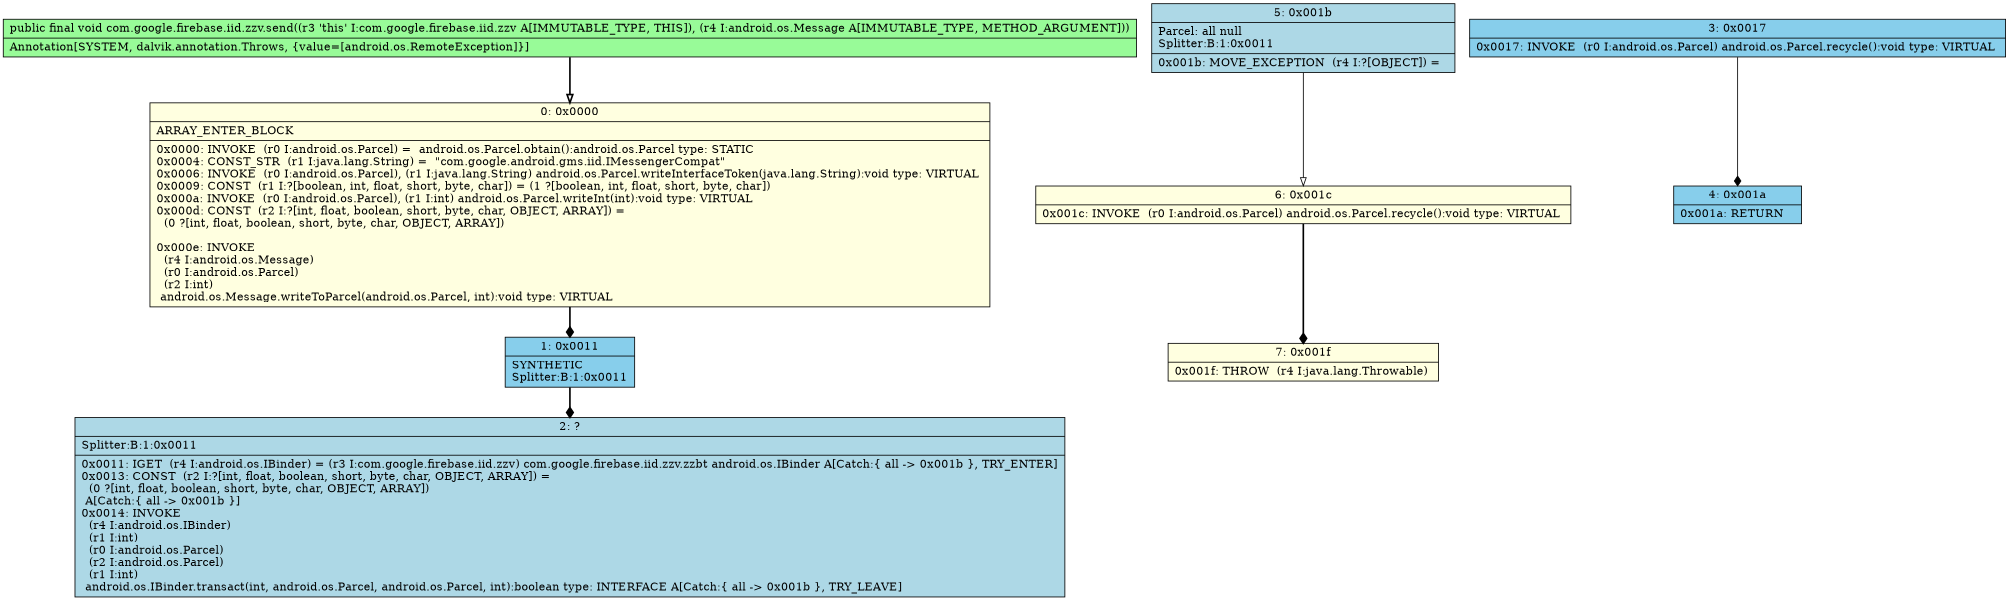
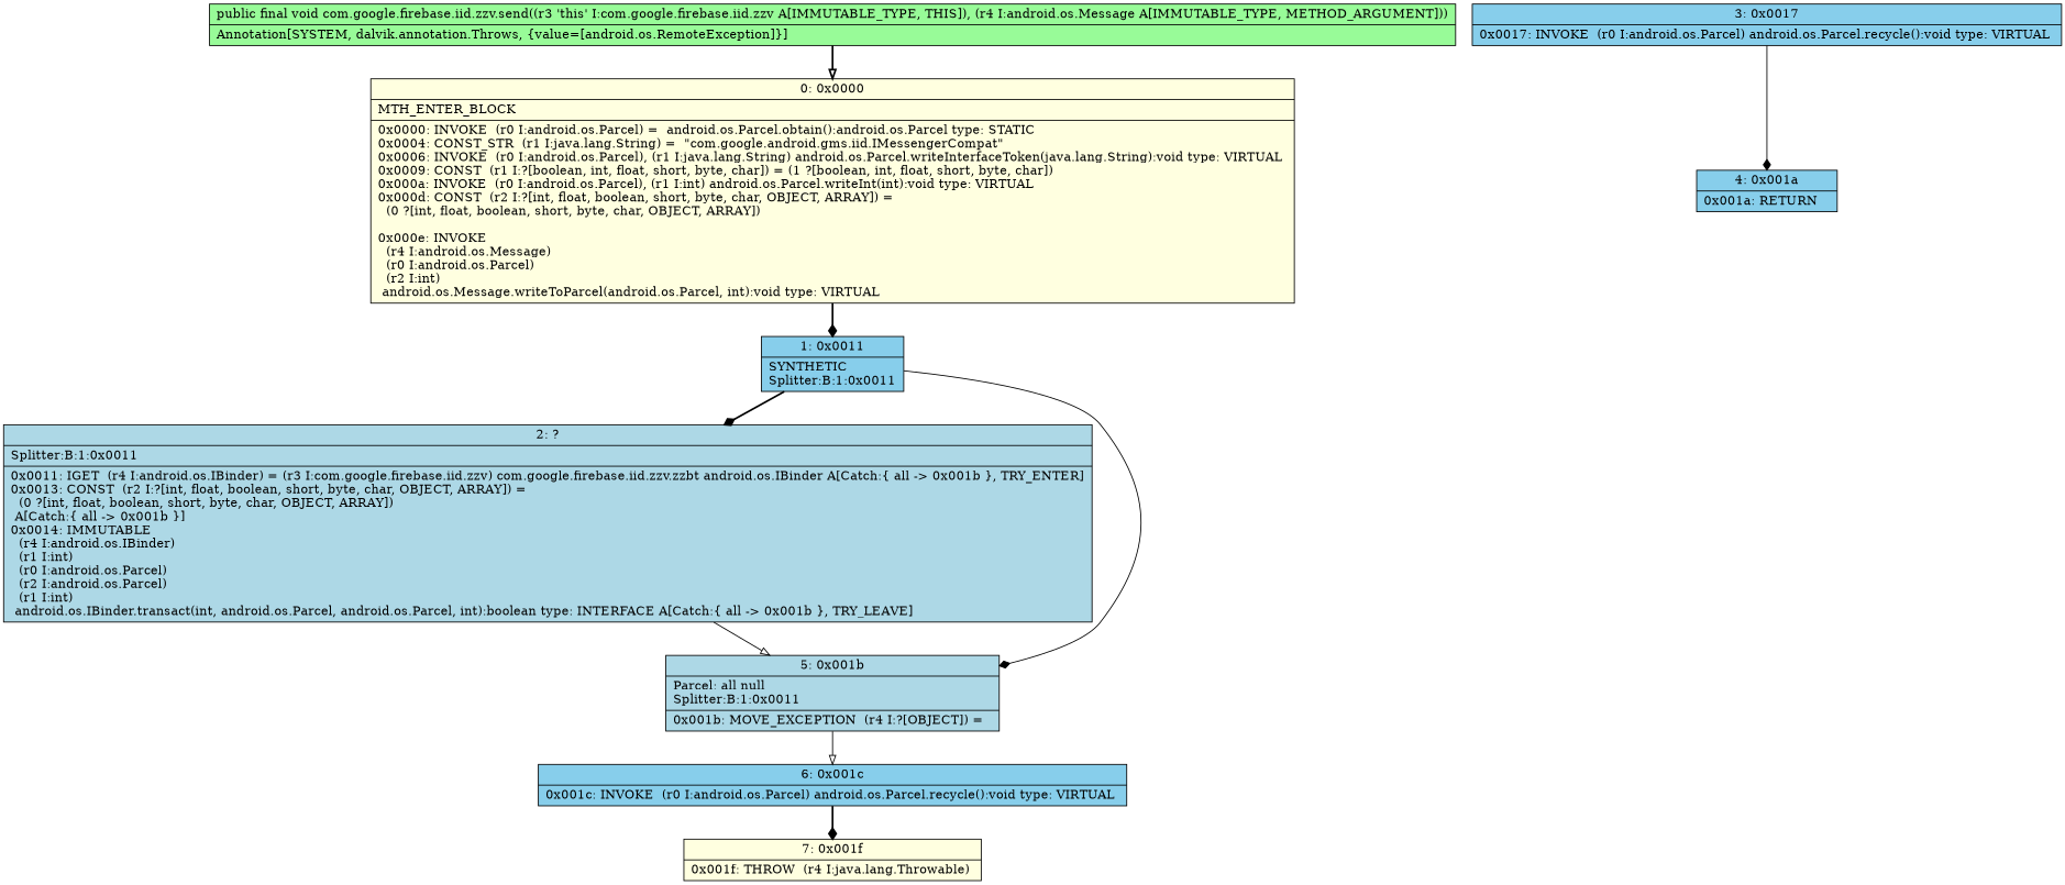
  digraph {
    node [fillcolor=skyblue shape=record style=filled]
    edge [arrowhead=diamond style=bold]
-   n1 [fillcolor=lightyellow label="{0\:\ 0x0000|ARRAY_ENTER_BLOCK\l|0x0000: INVOKE  (r0 I:android.os.Parcel) =  android.os.Parcel.obtain():android.os.Parcel type: STATIC \l0x0004: CONST_STR  (r1 I:java.lang.String) =  \"com.google.android.gms.iid.IMessengerCompat\" \l0x0006: INVOKE  (r0 I:android.os.Parcel), (r1 I:java.lang.String) android.os.Parcel.writeInterfaceToken(java.lang.String):void type: VIRTUAL \l0x0009: CONST  (r1 I:?[boolean, int, float, short, byte, char]) = (1 ?[boolean, int, float, short, byte, char]) \l0x000a: INVOKE  (r0 I:android.os.Parcel), (r1 I:int) android.os.Parcel.writeInt(int):void type: VIRTUAL \l0x000d: CONST  (r2 I:?[int, float, boolean, short, byte, char, OBJECT, ARRAY]) = \l  (0 ?[int, float, boolean, short, byte, char, OBJECT, ARRAY])\l \l0x000e: INVOKE  \l  (r4 I:android.os.Message)\l  (r0 I:android.os.Parcel)\l  (r2 I:int)\l android.os.Message.writeToParcel(android.os.Parcel, int):void type: VIRTUAL \l}"]
+   n1 [fillcolor=lightyellow label="{0\:\ 0x0000|MTH_ENTER_BLOCK\l|0x0000: INVOKE  (r0 I:android.os.Parcel) =  android.os.Parcel.obtain():android.os.Parcel type: STATIC \l0x0004: CONST_STR  (r1 I:java.lang.String) =  \"com.google.android.gms.iid.IMessengerCompat\" \l0x0006: INVOKE  (r0 I:android.os.Parcel), (r1 I:java.lang.String) android.os.Parcel.writeInterfaceToken(java.lang.String):void type: VIRTUAL \l0x0009: CONST  (r1 I:?[boolean, int, float, short, byte, char]) = (1 ?[boolean, int, float, short, byte, char]) \l0x000a: INVOKE  (r0 I:android.os.Parcel), (r1 I:int) android.os.Parcel.writeInt(int):void type: VIRTUAL \l0x000d: CONST  (r2 I:?[int, float, boolean, short, byte, char, OBJECT, ARRAY]) = \l  (0 ?[int, float, boolean, short, byte, char, OBJECT, ARRAY])\l \l0x000e: INVOKE  \l  (r4 I:android.os.Message)\l  (r0 I:android.os.Parcel)\l  (r2 I:int)\l android.os.Message.writeToParcel(android.os.Parcel, int):void type: VIRTUAL \l}"]
    n2 [label="{1\:\ 0x0011|SYNTHETIC\lSplitter:B:1:0x0011\l}"]
-   n3 [fillcolor=lightblue label="{2\:\ ?|Splitter:B:1:0x0011\l|0x0011: IGET  (r4 I:android.os.IBinder) = (r3 I:com.google.firebase.iid.zzv) com.google.firebase.iid.zzv.zzbt android.os.IBinder A[Catch:\{ all \-\> 0x001b \}, TRY_ENTER]\l0x0013: CONST  (r2 I:?[int, float, boolean, short, byte, char, OBJECT, ARRAY]) = \l  (0 ?[int, float, boolean, short, byte, char, OBJECT, ARRAY])\l A[Catch:\{ all \-\> 0x001b \}]\l0x0014: INVOKE  \l  (r4 I:android.os.IBinder)\l  (r1 I:int)\l  (r0 I:android.os.Parcel)\l  (r2 I:android.os.Parcel)\l  (r1 I:int)\l android.os.IBinder.transact(int, android.os.Parcel, android.os.Parcel, int):boolean type: INTERFACE A[Catch:\{ all \-\> 0x001b \}, TRY_LEAVE]\l}"]
+   n3 [fillcolor=lightblue label="{2\:\ ?|Splitter:B:1:0x0011\l|0x0011: IGET  (r4 I:android.os.IBinder) = (r3 I:com.google.firebase.iid.zzv) com.google.firebase.iid.zzv.zzbt android.os.IBinder A[Catch:\{ all \-\> 0x001b \}, TRY_ENTER]\l0x0013: CONST  (r2 I:?[int, float, boolean, short, byte, char, OBJECT, ARRAY]) = \l  (0 ?[int, float, boolean, short, byte, char, OBJECT, ARRAY])\l A[Catch:\{ all \-\> 0x001b \}]\l0x0014: IMMUTABLE  \l  (r4 I:android.os.IBinder)\l  (r1 I:int)\l  (r0 I:android.os.Parcel)\l  (r2 I:android.os.Parcel)\l  (r1 I:int)\l android.os.IBinder.transact(int, android.os.Parcel, android.os.Parcel, int):boolean type: INTERFACE A[Catch:\{ all \-\> 0x001b \}, TRY_LEAVE]\l}"]
    n4 [fillcolor=lightblue label="{5\:\ 0x001b|Parcel: all null\lSplitter:B:1:0x0011\l|0x001b: MOVE_EXCEPTION  (r4 I:?[OBJECT]) =  \l}"]
-   n5 [fillcolor=lightyellow label="{6\:\ 0x001c|0x001c: INVOKE  (r0 I:android.os.Parcel) android.os.Parcel.recycle():void type: VIRTUAL \l}"]
+   n5 [label="{6\:\ 0x001c|0x001c: INVOKE  (r0 I:android.os.Parcel) android.os.Parcel.recycle():void type: VIRTUAL \l}"]
    n6 [label="{3\:\ 0x0017|0x0017: INVOKE  (r0 I:android.os.Parcel) android.os.Parcel.recycle():void type: VIRTUAL \l}"]
    n7 [label="{4\:\ 0x001a|0x001a: RETURN   \l}"]
    n8 [fillcolor=lightyellow label="{7\:\ 0x001f|0x001f: THROW  (r4 I:java.lang.Throwable) \l}"]
    n9 [fillcolor=palegreen label="{public final void com.google.firebase.iid.zzv.send((r3 'this' I:com.google.firebase.iid.zzv A[IMMUTABLE_TYPE, THIS]), (r4 I:android.os.Message A[IMMUTABLE_TYPE, METHOD_ARGUMENT]))  | Annotation[SYSTEM, dalvik.annotation.Throws, \{value=[android.os.RemoteException]\}]\l}"]
    n1 -> n2
    n2 -> n3
+   n2 -> n4 [style=solid]
+   n3 -> n4 [arrowhead=onormal style=solid]
    n4 -> n5 [arrowhead=onormal style=solid]
    n5 -> n8
    n6 -> n7 [style=solid]
    n9 -> n1 [arrowhead=onormal]
  }
